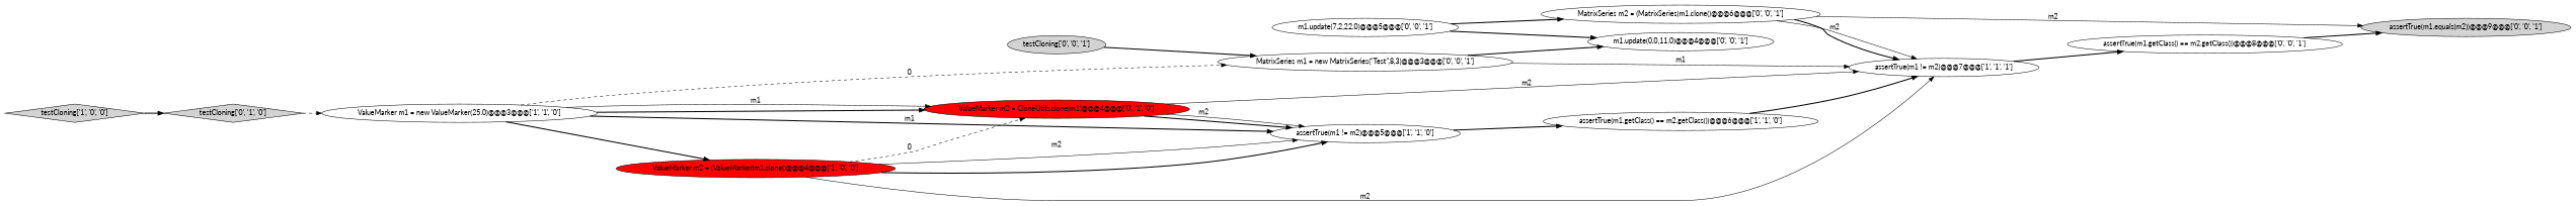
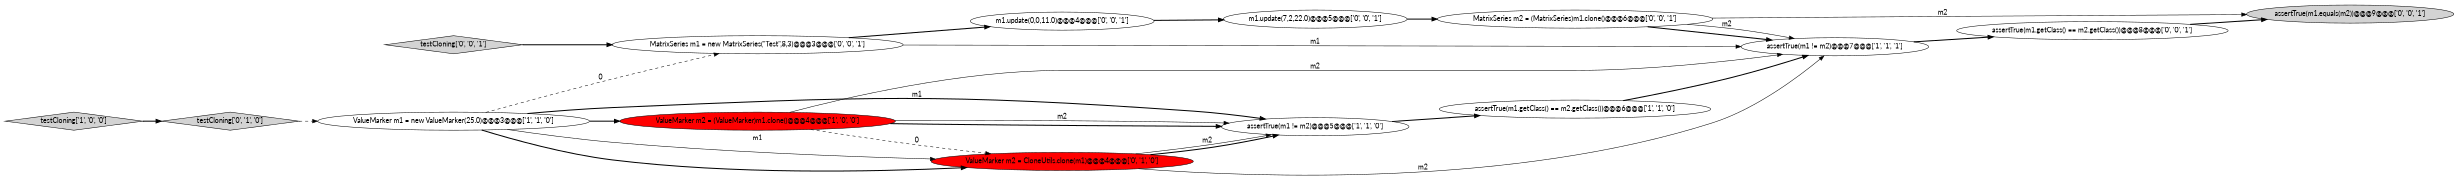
  digraph {
    fontname=Lato
    rankdir=LR
    node [fillcolor=white fontname=Lato shape=ellipse style=filled]
    edge [fontname=Lato style=bold]
    n1 [fillcolor=lightgray label="testCloning['0', '1', '0']" shape=diamond]
    n2 [label="ValueMarker m1 = new ValueMarker(25.0)@@@3@@@['1', '1', '0']"]
    n3 [label="MatrixSeries m1 = new MatrixSeries(\"Test\",8,3)@@@3@@@['0', '0', '1']"]
    n4 [fillcolor=red label="ValueMarker m2 = CloneUtils.clone(m1)@@@4@@@['0', '1', '0']"]
    n5 [label="assertTrue(m1 != m2)@@@5@@@['1', '1', '0']"]
    n6 [fillcolor=red label="ValueMarker m2 = (ValueMarker)m1.clone()@@@4@@@['1', '0', '0']"]
    n7 [fillcolor=lightgray label="assertTrue(m1.equals(m2))@@@9@@@['0', '0', '1']"]
    n8 [label="assertTrue(m1.getClass() == m2.getClass())@@@6@@@['1', '1', '0']"]
    n9 [label="assertTrue(m1 != m2)@@@7@@@['1', '1', '1']"]
    n10 [label="assertTrue(m1.getClass() == m2.getClass())@@@8@@@['0', '0', '1']"]
    n11 [fillcolor=lightgray label="testCloning['1', '0', '0']" shape=diamond]
    n12 [label="MatrixSeries m2 = (MatrixSeries)m1.clone()@@@6@@@['0', '0', '1']"]
-   n13 [fillcolor=lightgray label="testCloning['0', '0', '1']"]
+   n13 [fillcolor=lightgray label="testCloning['0', '0', '1']" shape=diamond]
    n14 [label="m1.update(0,0,11.0)@@@4@@@['0', '0', '1']"]
    n15 [label="m1.update(7,2,22.0)@@@5@@@['0', '0', '1']"]
    n1 -> n2 [style=dashed]
    n2 -> n3 [label=0 style=dashed]
    n2 -> n4 [label=m1 style=solid]
    n2 -> n4
    n2 -> n5 [label=m1]
    n2 -> n6
    n3 -> n9 [label=m1 style=solid]
    n3 -> n14
    n4 -> n5 [label=m2 style=solid]
    n4 -> n5
    n4 -> n9 [label=m2 style=solid]
    n5 -> n8
    n6 -> n4 [label=0 style=dashed]
    n6 -> n5 [label=m2 style=solid]
    n6 -> n5
    n6 -> n9 [label=m2 style=solid]
    n8 -> n9
    n9 -> n10
    n10 -> n7
    n11 -> n1
    n12 -> n7 [label=m2 style=solid]
    n12 -> n9 [label=m2 style=solid]
    n12 -> n9
    n13 -> n3
-   n15 -> n14
+   n14 -> n15
    n15 -> n12
  }
